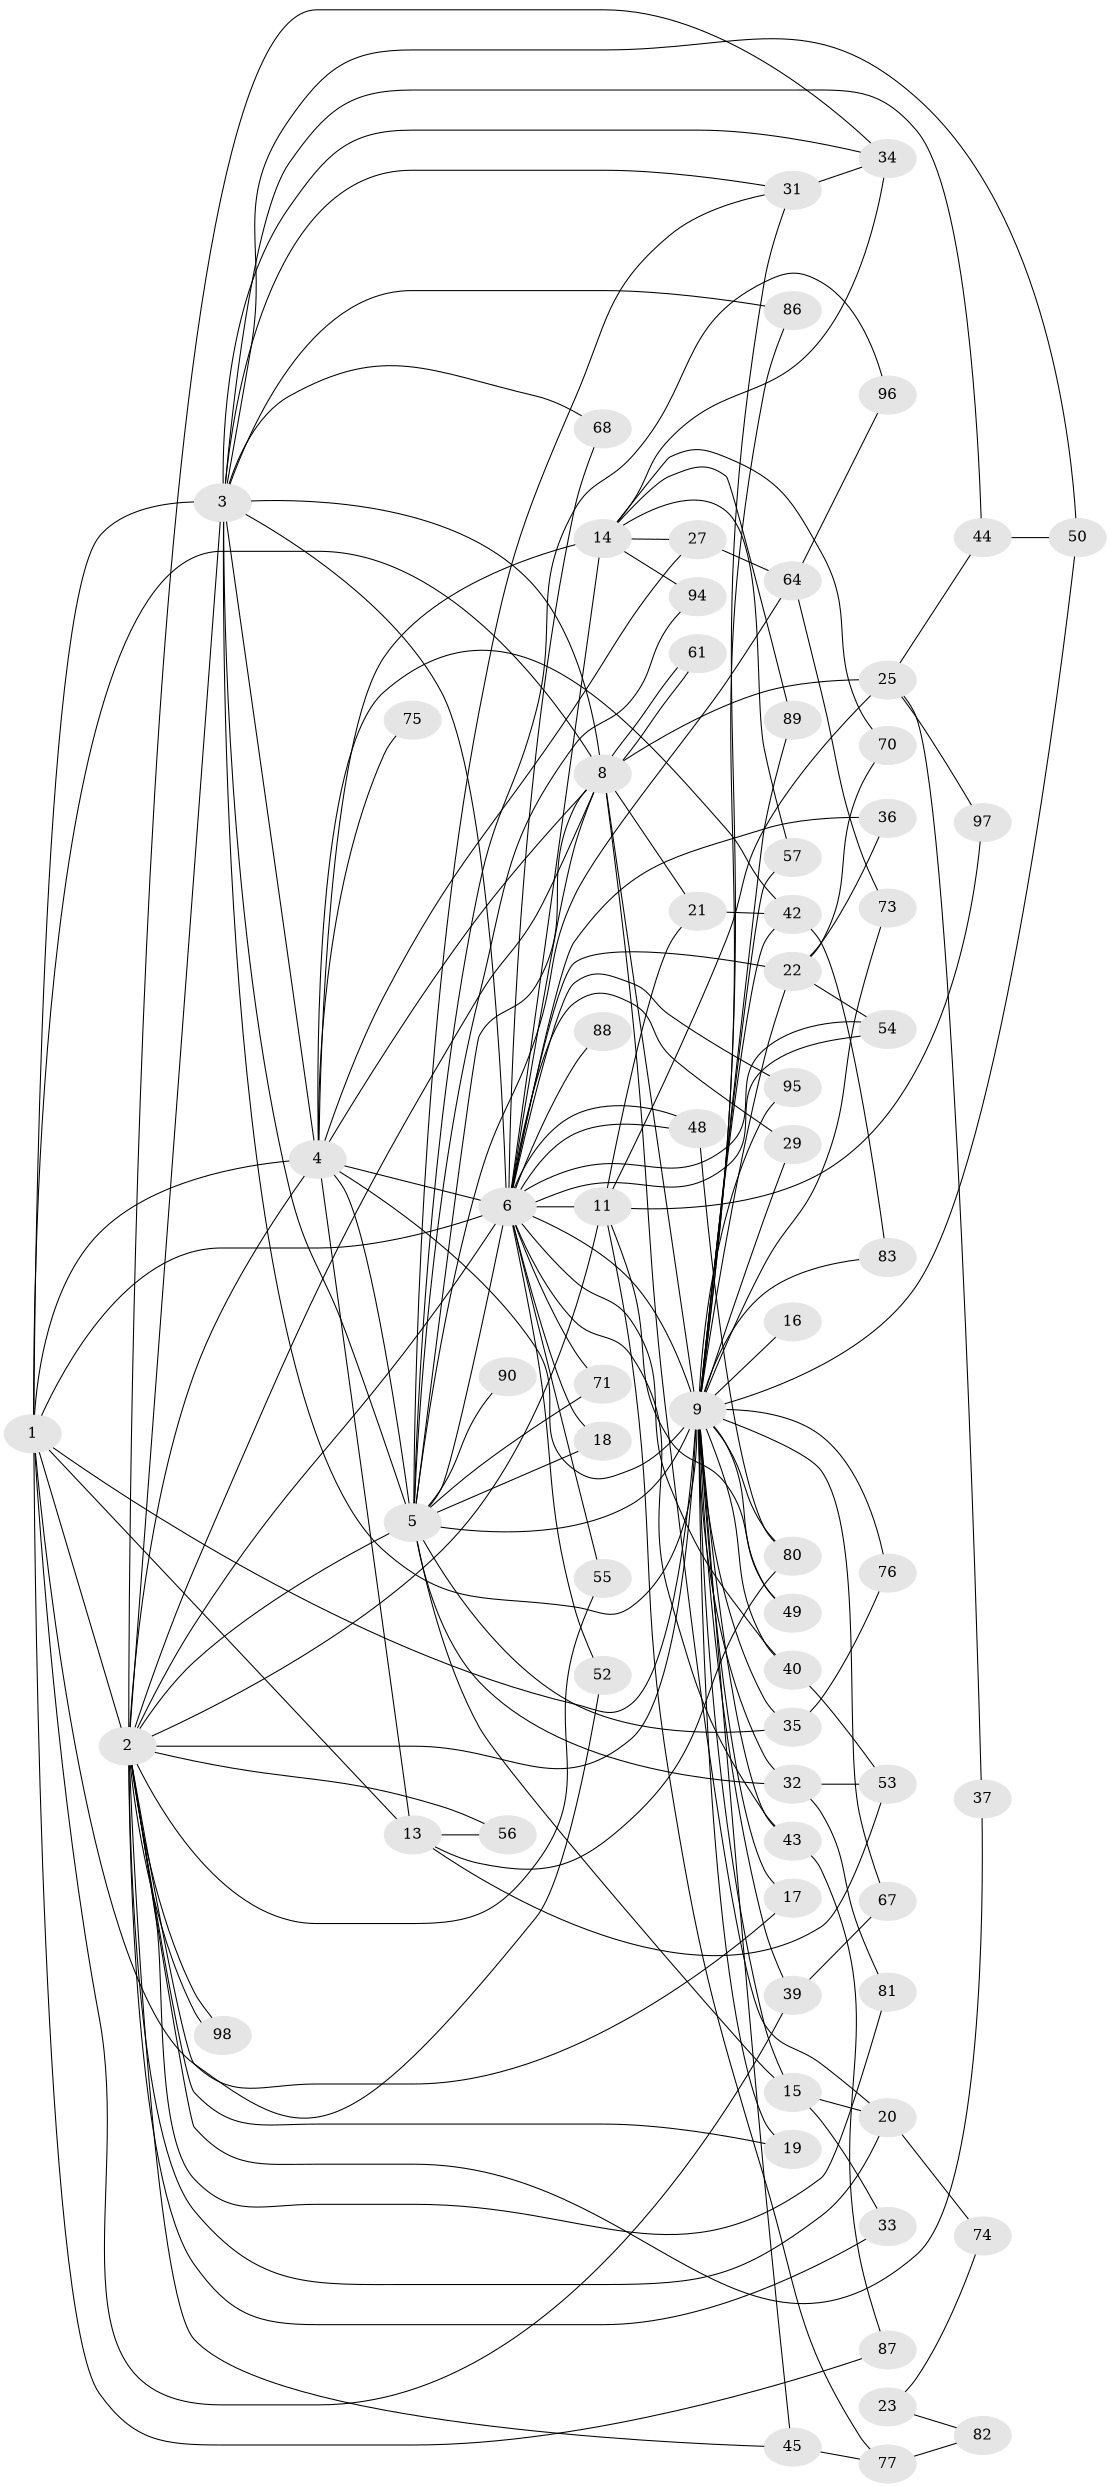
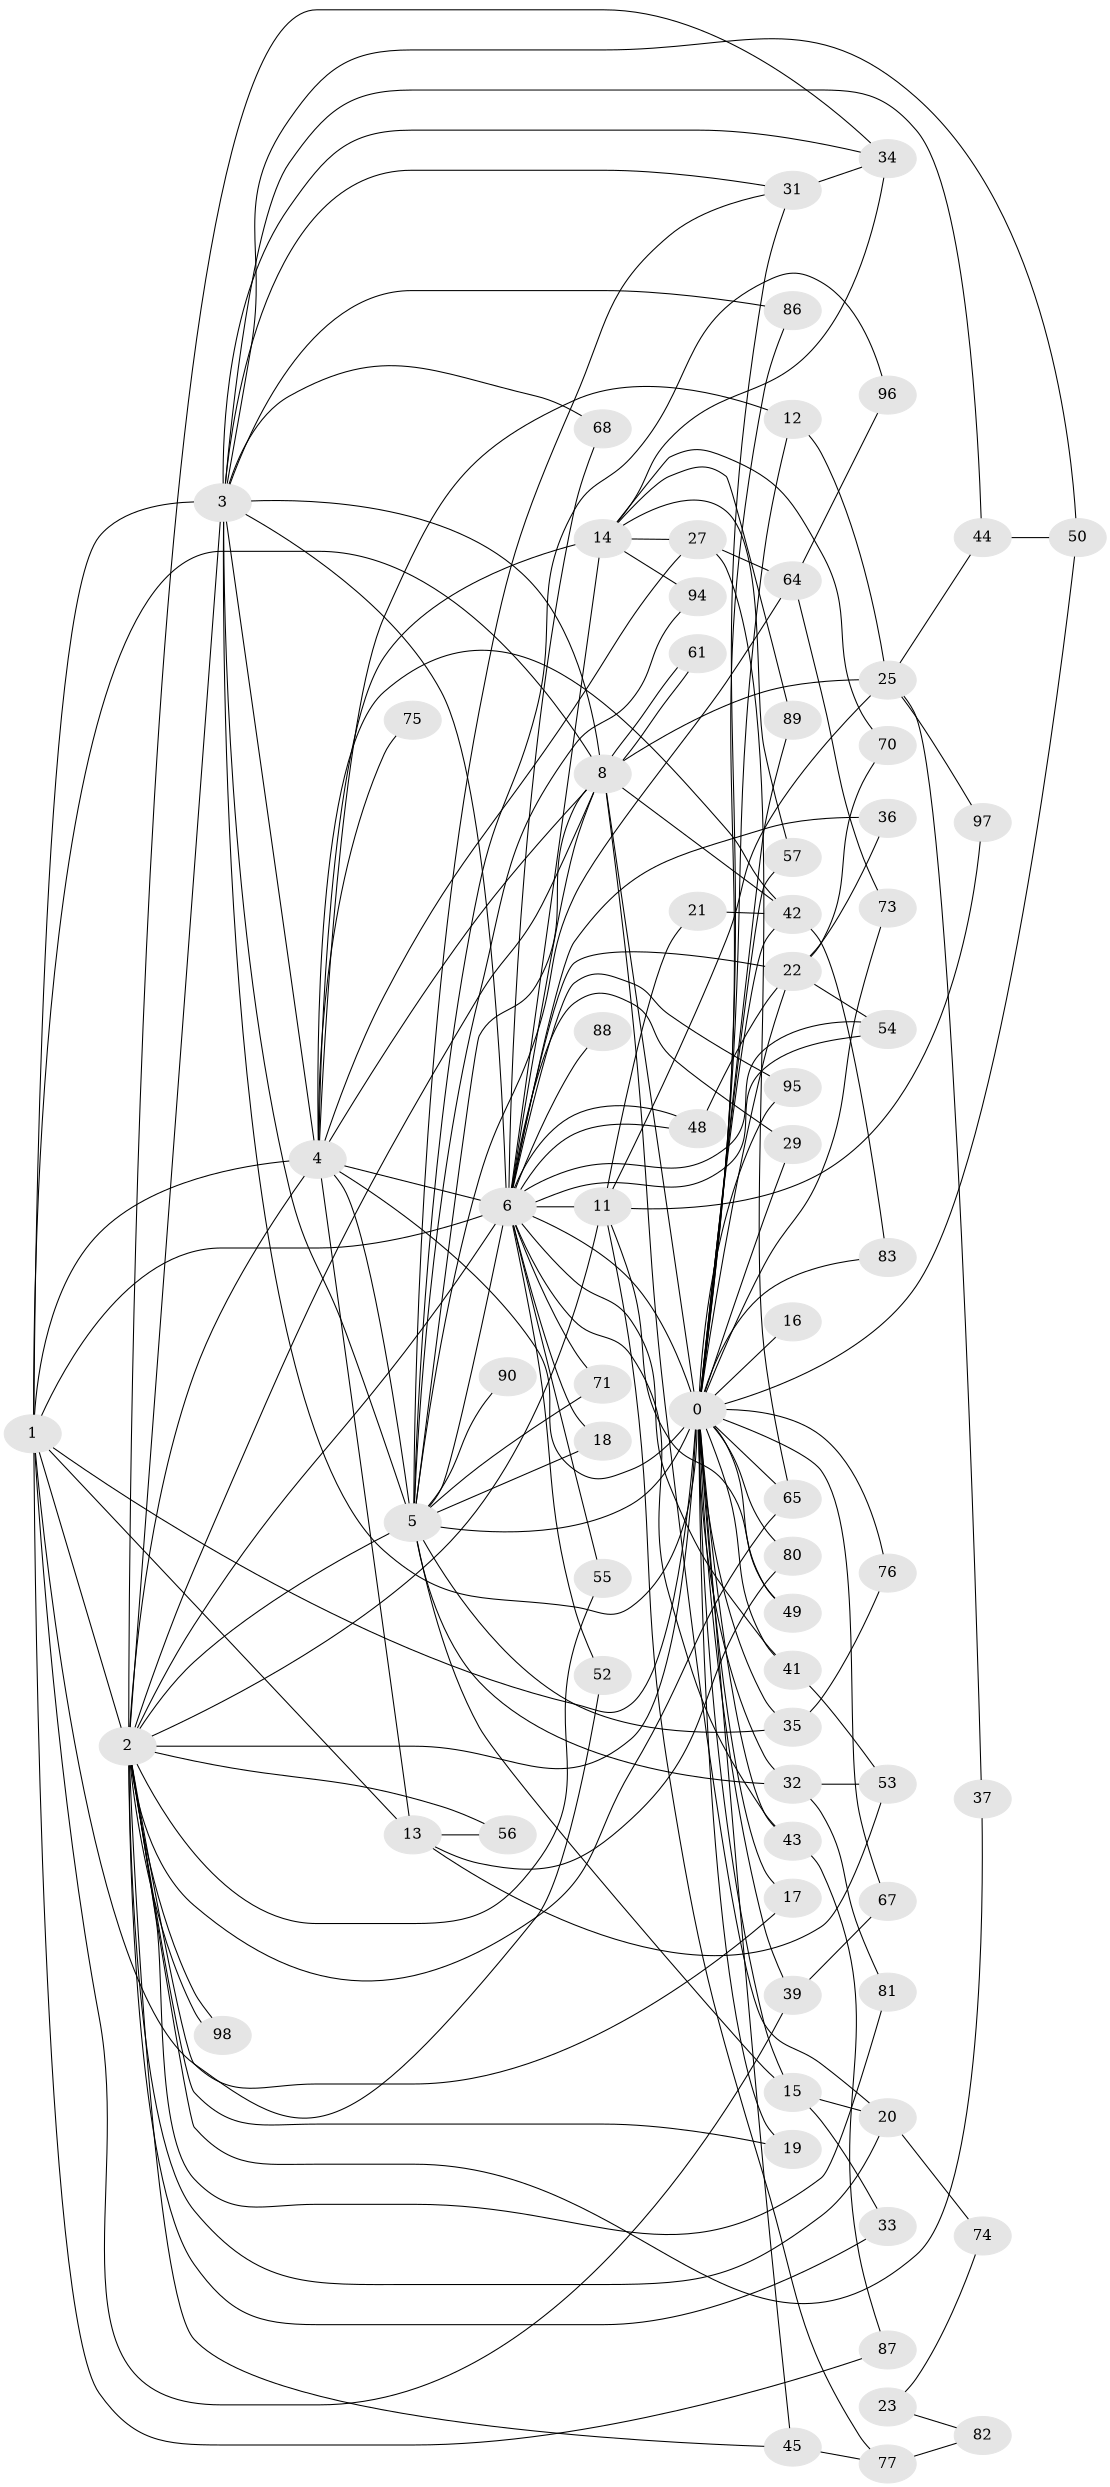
  graph {
    rankdir=LR
    node [color=gray90 style=filled]
    1 [super="+24"]
    2 [super="+46"]
    3 [super="+58"]
    4 [super="+26"]
    6 [super="+7"]
    8 [super="+79"]
-   9 [super="+10"]
+   9 [super="+10" label=0]
    13 [super="+63"]
    39
    52
    87
    5 [super="+72"]
    11 [super="+41"]
    17
    19 [super="+30"]
    20 [super="+92"]
    33
    34 [super="+51"]
    37
    45
    55
    n22 [label=56]
+   65 [super="+85"]
    81
    98
    31
    44 [super="+78"]
    50
    n29 [label=68]
    86
+   12 [super="+28"]
    14 [super="+69"]
    27
    42
    75
    15
    18
    32 [super="+84"]
    35 [super="+93"]
    64 [super="+66"]
    71
    90
    94
    96
    88
    22 [super="+60"]
    29
    36
-   40 [super="+68"]
+   40 [super="+68" label=41]
    43
    48 [super="+91"]
    54
    95
    21
    25 [super="+38"]
    61
    16
    49
    57
    67
    73
    76
    80
    83
    89
    53
    77
    97
    74
    70
    23
    82
    1 -- 2
    1 -- 3
    1 -- 4
    1 -- 6 [weight=3]
    1 -- 8
    1 -- 9 [weight=2]
    1 -- 13
    1 -- 39
    1 -- 52
    1 -- 87
    2 -- 3
    2 -- 4
    2 -- 6 [weight=3]
    2 -- 8 [weight=2]
    2 -- 9 [weight=2]
    2 -- 5
    2 -- 11
    2 -- 17
    2 -- 19
    2 -- 20
    2 -- 33
    2 -- 34
    2 -- 37
    2 -- 45
    2 -- 55
    2 -- n22
+   2 -- 65
    2 -- 81
    2 -- 98
    2 -- 98
    3 -- 4
    3 -- 6 [weight=3]
    3 -- 8
    3 -- 9 [weight=2]
    3 -- 5
    3 -- 34
    3 -- 31
    3 -- 44
    3 -- 50
    3 -- n29
    3 -- 86
    4 -- 6 [weight=2]
    4 -- 8
    4 -- 9 [weight=2]
    4 -- 13
    4 -- 5 [weight=2]
+   4 -- 12
    4 -- 14
    4 -- 27
    4 -- 42
    4 -- 75 [weight=2]
    6 -- 8 [weight=2]
    6 -- 9 [weight=4]
    6 -- 52
    6 -- 11 [weight=2]
    6 -- 55
    6 -- n29
    6 -- 14
    6 -- 18
    6 -- 71
    6 -- 88
    6 -- 22
    6 -- 29
    6 -- 36
    6 -- 40 [weight=2]
    6 -- 43
    6 -- 48
    6 -- 48
    6 -- 54
    6 -- 54
    6 -- 95
    8 -- 9 [weight=2]
    8 -- 20
-   8 -- 21
+   8 -- 42
    8 -- 25
    8 -- 61
    8 -- 61
    9 -- 39
    9 -- 17
    9 -- 19 [weight=2]
    9 -- 45
+   9 -- 65
    9 -- 31
    9 -- 50
    9 -- 86
+   9 -- 12 [weight=2]
    9 -- 42
    9 -- 15
    9 -- 32 [weight=2]
    9 -- 35 [weight=2]
    9 -- 22
    9 -- 29
    9 -- 40
    9 -- 43
    9 -- 95
    9 -- 16
    9 -- 49
    9 -- 57
    9 -- 67
    9 -- 73
    9 -- 76
    9 -- 80
    9 -- 83
    9 -- 89
    13 -- n22
    13 -- 80
    13 -- 53
    39 -- 67
    5 -- 6 [weight=2]
    5 -- 8
    5 -- 9 [weight=2]
    5 -- 31
    5 -- 15
    5 -- 18
    5 -- 32
    5 -- 35
    5 -- 64
    5 -- 71
    5 -- 90
    5 -- 94
    5 -- 96
    11 -- 21
    11 -- 25
    11 -- 49
    11 -- 77
    11 -- 97
    20 -- 74
    45 -- 77
    31 -- 34
    44 -- 50
+   12 -- 25
    14 -- 34
    14 -- 27
    14 -- 94
    14 -- 57
    14 -- 89
    14 -- 70
+   27 -- 65
    27 -- 64
    42 -- 83
    15 -- 20
    15 -- 33
    32 -- 81
    32 -- 53
    35 -- 76
    64 -- 96
    64 -- 73
    22 -- 36
    22 -- 54
    22 -- 70
    40 -- 53
    43 -- 87
-   48 -- 80
+   48 -- 22
    21 -- 42
    25 -- 37
    25 -- 44
    25 -- 97
    77 -- 82
    23 -- 74
    23 -- 82
  }
